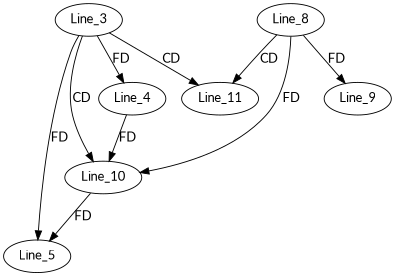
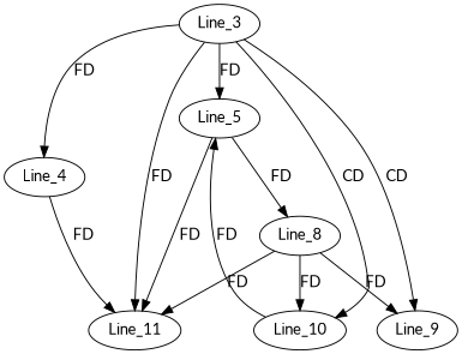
  digraph {
    fontname=Lato
    node [fontname=Lato]
    edge [fontname=Lato]
    Line_3
    Line_4
    Line_5
    Line_9
    Line_10
    Line_11
    Line_8
    Line_3 -> Line_4 [label=FD]
    Line_3 -> Line_5 [label=FD]
+   Line_3 -> Line_9 [label=CD]
    Line_3 -> Line_10 [label=CD]
-   Line_3 -> Line_11 [label=CD]
-   Line_4 -> Line_10 [label=FD]
+   Line_3 -> Line_11 [label=FD]
+   Line_4 -> Line_11 [label=FD]
+   Line_5 -> Line_11 [label=FD]
+   Line_5 -> Line_8 [label=FD]
    Line_10 -> Line_5 [label=FD]
    Line_8 -> Line_9 [label=FD]
    Line_8 -> Line_10 [label=FD]
-   Line_8 -> Line_11 [label=CD]
+   Line_8 -> Line_11 [label=FD]
  }
